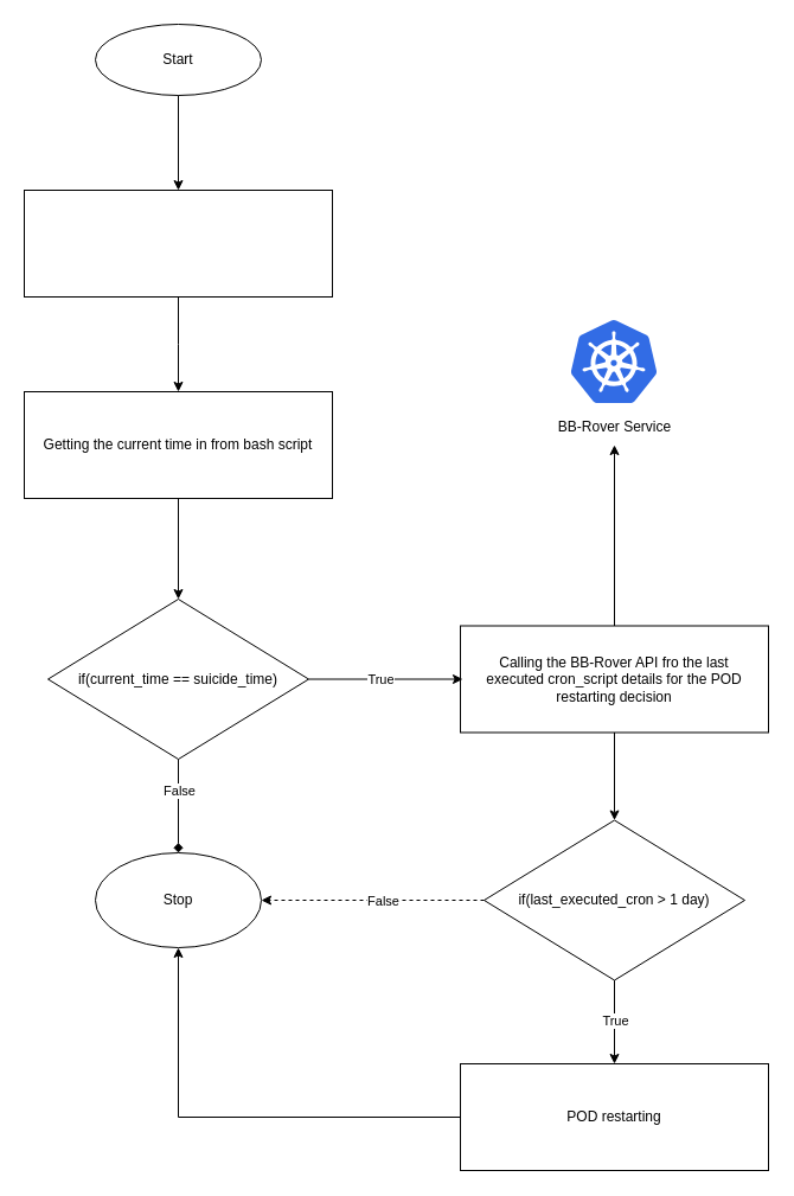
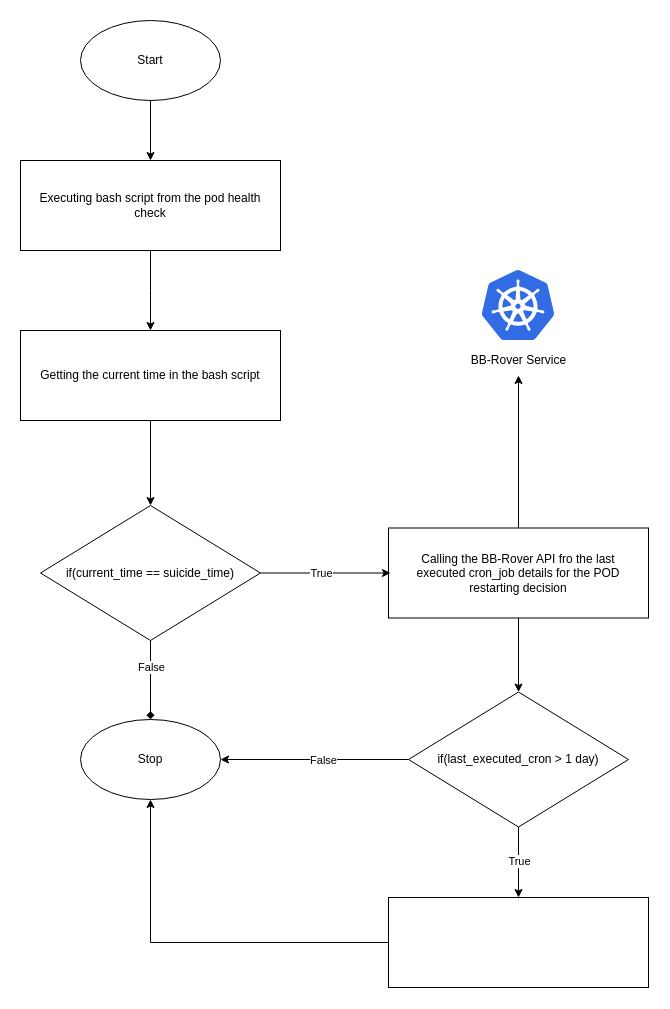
  <mxCell id="0" />
  <mxCell id="1" parent="0" />
  <mxCell id="2" value="" style="edgeStyle=orthogonalEdgeStyle;rounded=0;orthogonalLoop=1;jettySize=auto;html=1;" edge="1" parent="1" source="3" target="5"><mxGeometry relative="1" as="geometry" /></mxCell>
- <mxCell id="3" value="Start" style="ellipse;whiteSpace=wrap;html=1;fillColor=none;" vertex="1" parent="1"><mxGeometry x="80" y="20" width="140" height="60" as="geometry" /></mxCell>
+ <mxCell id="3" value="Start" style="ellipse;whiteSpace=wrap;html=1;fillColor=none;" vertex="1" parent="1"><mxGeometry x="80" y="20" width="140" height="80" as="geometry" /></mxCell>
  <mxCell id="4" value="" style="edgeStyle=orthogonalEdgeStyle;rounded=0;orthogonalLoop=1;jettySize=auto;html=1;" edge="1" parent="1" source="5"><mxGeometry relative="1" as="geometry"><mxPoint x="150" y="330" as="targetPoint" /></mxGeometry></mxCell>
  <mxCell id="5" value="" style="whiteSpace=wrap;html=1;fillColor=none;" vertex="1" parent="1"><mxGeometry x="20" y="160" width="260" height="90" as="geometry" /></mxCell>
+ <mxCell id="6" value="Executing bash script from the pod health check" style="text;html=1;align=center;verticalAlign=middle;whiteSpace=wrap;rounded=0;" vertex="1" parent="1"><mxGeometry x="30" y="170" width="240" height="70" as="geometry" /></mxCell>
  <mxCell id="7" value="" style="edgeStyle=orthogonalEdgeStyle;rounded=0;orthogonalLoop=1;jettySize=auto;html=1;" edge="1" parent="1" source="8" target="14"><mxGeometry relative="1" as="geometry" /></mxCell>
  <mxCell id="8" value="" style="whiteSpace=wrap;html=1;fillColor=none;" vertex="1" parent="1"><mxGeometry x="20" y="330" width="260" height="90" as="geometry" /></mxCell>
- <mxCell id="9" value="Getting the current time in from bash script" style="text;html=1;align=center;verticalAlign=middle;whiteSpace=wrap;rounded=0;" vertex="1" parent="1"><mxGeometry x="30" y="340" width="240" height="70" as="geometry" /></mxCell>
+ <mxCell id="9" value="Getting the current time in the bash script" style="text;html=1;align=center;verticalAlign=middle;whiteSpace=wrap;rounded=0;" vertex="1" parent="1"><mxGeometry x="30" y="340" width="240" height="70" as="geometry" /></mxCell>
  <mxCell id="10" value="" style="edgeStyle=orthogonalEdgeStyle;rounded=0;orthogonalLoop=1;jettySize=auto;html=1;" edge="1" parent="1" source="14"><mxGeometry relative="1" as="geometry"><mxPoint x="390" y="572.5" as="targetPoint" /></mxGeometry></mxCell>
  <mxCell id="11" value="True" style="edgeLabel;html=1;align=center;verticalAlign=middle;resizable=0;points=[];" vertex="1" connectable="0" parent="10"><mxGeometry x="-0.075" relative="1" as="geometry"><mxPoint as="offset" /></mxGeometry></mxCell>
  <mxCell id="12" style="edgeStyle=orthogonalEdgeStyle;rounded=0;orthogonalLoop=1;jettySize=auto;html=1;exitX=0.5;exitY=1;exitDx=0;exitDy=0;entryX=0.5;entryY=0;entryDx=0;entryDy=0;endArrow=diamond;" edge="1" parent="1" source="14" target="21"><mxGeometry relative="1" as="geometry" /></mxCell>
  <mxCell id="13" value="False" style="edgeLabel;html=1;align=center;verticalAlign=middle;resizable=0;points=[];" vertex="1" connectable="0" parent="12"><mxGeometry x="-0.35" relative="1" as="geometry"><mxPoint as="offset" /></mxGeometry></mxCell>
  <mxCell id="14" value="if(current_time == suicide_time)" style="rhombus;whiteSpace=wrap;html=1;fillColor=none;" vertex="1" parent="1"><mxGeometry x="40" y="505" width="220" height="135" as="geometry" /></mxCell>
  <mxCell id="15" value="" style="image;sketch=0;aspect=fixed;html=1;points=[];align=center;fontSize=12;image=img/lib/mscae/Kubernetes.svg;" vertex="1" parent="1"><mxGeometry x="481.54" y="270" width="72.92" height="70" as="geometry" /></mxCell>
  <mxCell id="16" value="BB-Rover Service" style="text;html=1;align=center;verticalAlign=middle;resizable=0;points=[];autosize=1;strokeColor=none;fillColor=none;" vertex="1" parent="1"><mxGeometry x="458" y="345" width="120" height="30" as="geometry" /></mxCell>
  <mxCell id="17" style="edgeStyle=orthogonalEdgeStyle;rounded=0;orthogonalLoop=1;jettySize=auto;html=1;exitX=0.5;exitY=0;exitDx=0;exitDy=0;" edge="1" parent="1" source="19" target="16"><mxGeometry relative="1" as="geometry" /></mxCell>
  <mxCell id="18" style="edgeStyle=orthogonalEdgeStyle;rounded=0;orthogonalLoop=1;jettySize=auto;html=1;exitX=0.5;exitY=1;exitDx=0;exitDy=0;entryX=0.5;entryY=0;entryDx=0;entryDy=0;" edge="1" parent="1" source="19" target="26"><mxGeometry relative="1" as="geometry" /></mxCell>
  <mxCell id="19" value="" style="whiteSpace=wrap;html=1;fillColor=none;" vertex="1" parent="1"><mxGeometry x="388" y="527.5" width="260" height="90" as="geometry" /></mxCell>
- <mxCell id="20" value="Calling the BB-Rover API fro the last executed cron_script details for the POD restarting decision" style="text;html=1;align=center;verticalAlign=middle;whiteSpace=wrap;rounded=0;" vertex="1" parent="1"><mxGeometry x="398" y="537.5" width="240" height="70" as="geometry" /></mxCell>
+ <mxCell id="20" value="Calling the BB-Rover API fro the last executed cron_job details for the POD restarting decision" style="text;html=1;align=center;verticalAlign=middle;whiteSpace=wrap;rounded=0;" vertex="1" parent="1"><mxGeometry x="398" y="537.5" width="240" height="70" as="geometry" /></mxCell>
  <mxCell id="21" value="Stop" style="ellipse;whiteSpace=wrap;html=1;fillColor=none;" vertex="1" parent="1"><mxGeometry x="80" y="719" width="140" height="80" as="geometry" /></mxCell>
  <mxCell id="22" style="edgeStyle=orthogonalEdgeStyle;rounded=0;orthogonalLoop=1;jettySize=auto;html=1;exitX=0.5;exitY=1;exitDx=0;exitDy=0;entryX=0.5;entryY=0;entryDx=0;entryDy=0;" edge="1" parent="1" source="26" target="28"><mxGeometry relative="1" as="geometry" /></mxCell>
  <mxCell id="23" value="True" style="edgeLabel;html=1;align=center;verticalAlign=middle;resizable=0;points=[];" vertex="1" connectable="0" parent="22"><mxGeometry x="-0.037" relative="1" as="geometry"><mxPoint as="offset" /></mxGeometry></mxCell>
- <mxCell id="24" style="edgeStyle=orthogonalEdgeStyle;rounded=0;orthogonalLoop=1;jettySize=auto;html=1;exitX=0;exitY=0.5;exitDx=0;exitDy=0;entryX=1;entryY=0.5;entryDx=0;entryDy=0;dashed=1;" edge="1" parent="1" source="26" target="21"><mxGeometry relative="1" as="geometry" /></mxCell>
+ <mxCell id="24" style="edgeStyle=orthogonalEdgeStyle;rounded=0;orthogonalLoop=1;jettySize=auto;html=1;exitX=0;exitY=0.5;exitDx=0;exitDy=0;entryX=1;entryY=0.5;entryDx=0;entryDy=0;" edge="1" parent="1" source="26" target="21"><mxGeometry relative="1" as="geometry" /></mxCell>
  <mxCell id="25" value="False" style="edgeLabel;html=1;align=center;verticalAlign=middle;resizable=0;points=[];" vertex="1" connectable="0" parent="24"><mxGeometry x="-0.089" relative="1" as="geometry"><mxPoint as="offset" /></mxGeometry></mxCell>
  <mxCell id="26" value="if(last_executed_cron &amp;gt; 1 day)" style="rhombus;whiteSpace=wrap;html=1;fillColor=none;" vertex="1" parent="1"><mxGeometry x="408" y="691.5" width="220" height="135" as="geometry" /></mxCell>
  <mxCell id="27" style="edgeStyle=orthogonalEdgeStyle;rounded=0;orthogonalLoop=1;jettySize=auto;html=1;exitX=0;exitY=0.5;exitDx=0;exitDy=0;entryX=0.5;entryY=1;entryDx=0;entryDy=0;" edge="1" parent="1" source="28" target="21"><mxGeometry relative="1" as="geometry" /></mxCell>
  <mxCell id="28" value="" style="whiteSpace=wrap;html=1;fillColor=none;" vertex="1" parent="1"><mxGeometry x="388" y="897" width="260" height="90" as="geometry" /></mxCell>
- <mxCell id="29" value="POD restarting" style="text;html=1;align=center;verticalAlign=middle;whiteSpace=wrap;rounded=0;" vertex="1" parent="1"><mxGeometry x="398" y="907" width="240" height="70" as="geometry" /></mxCell>
